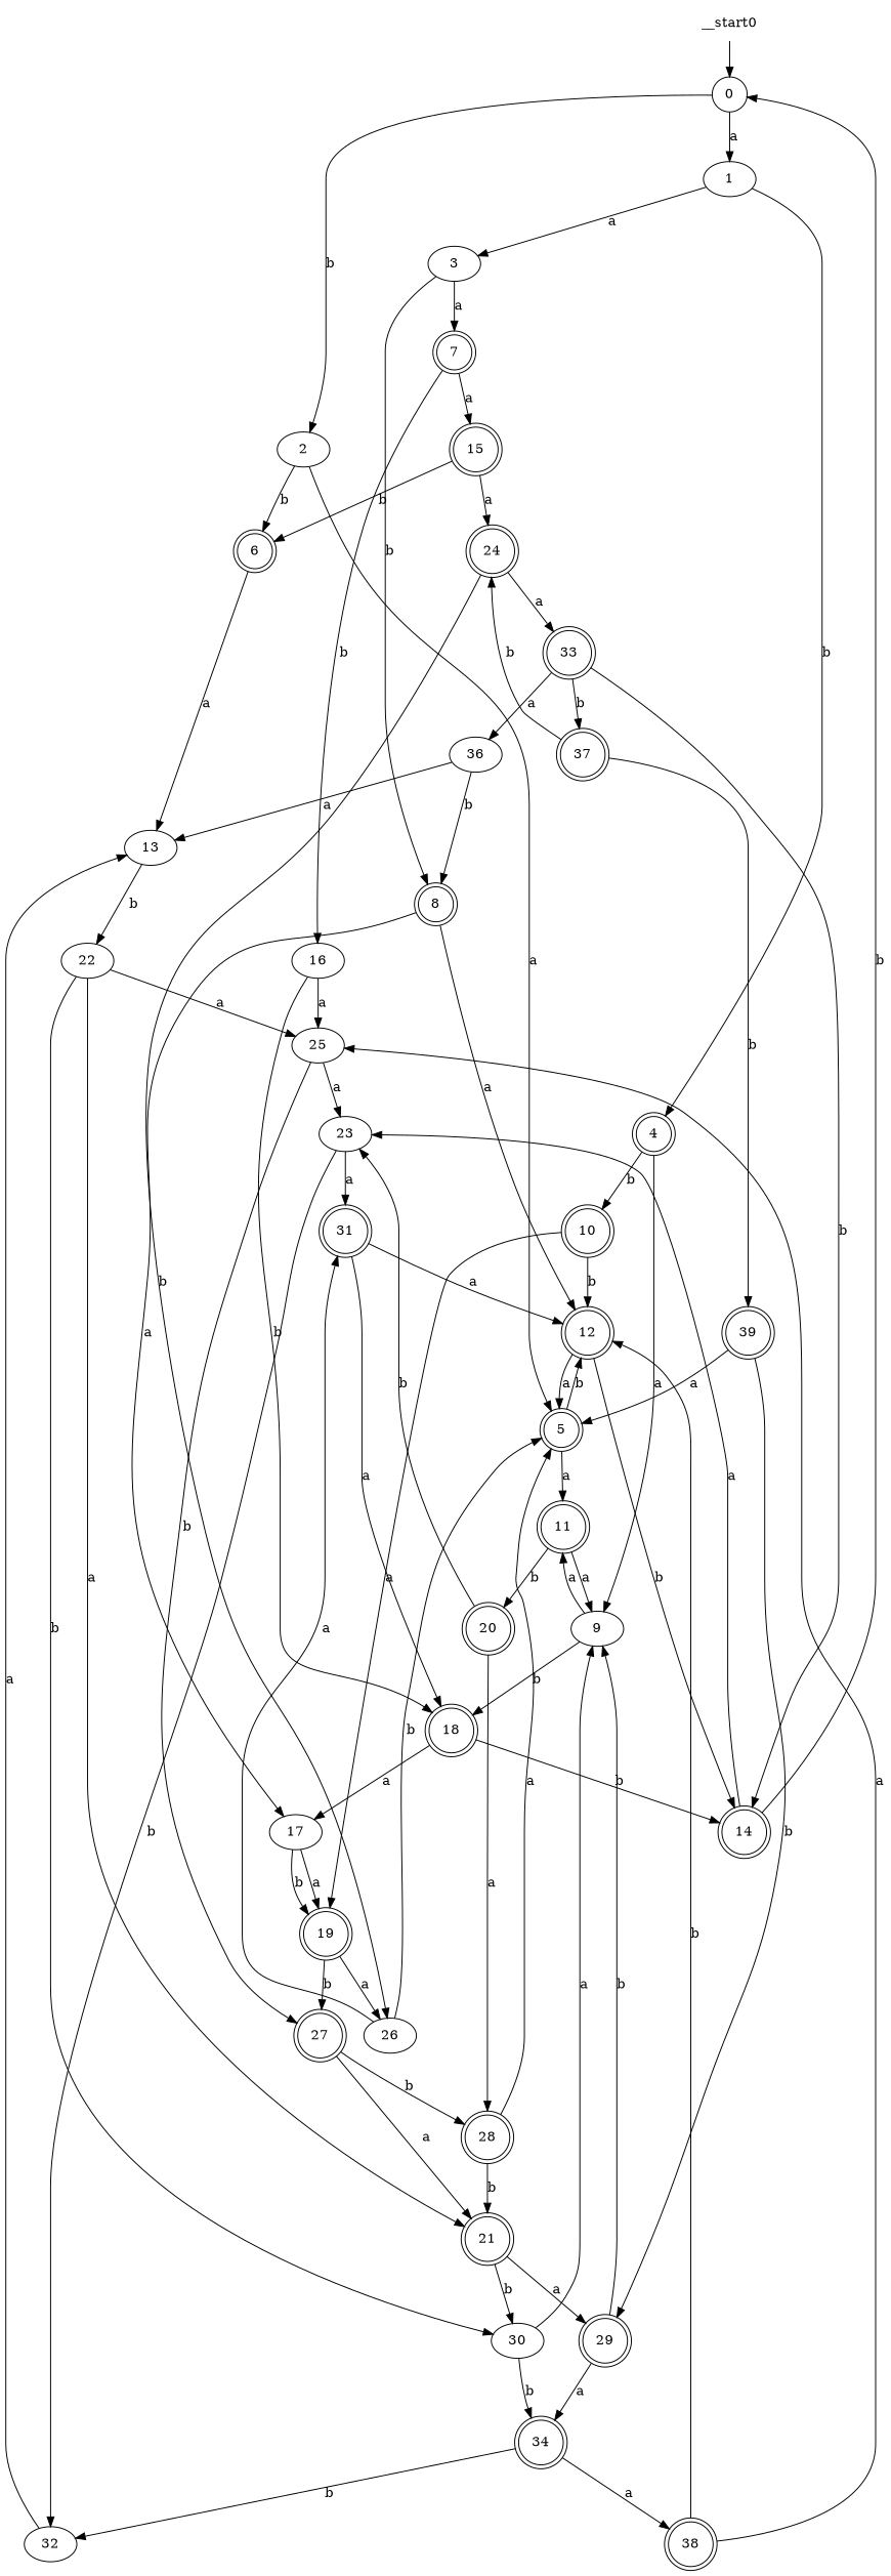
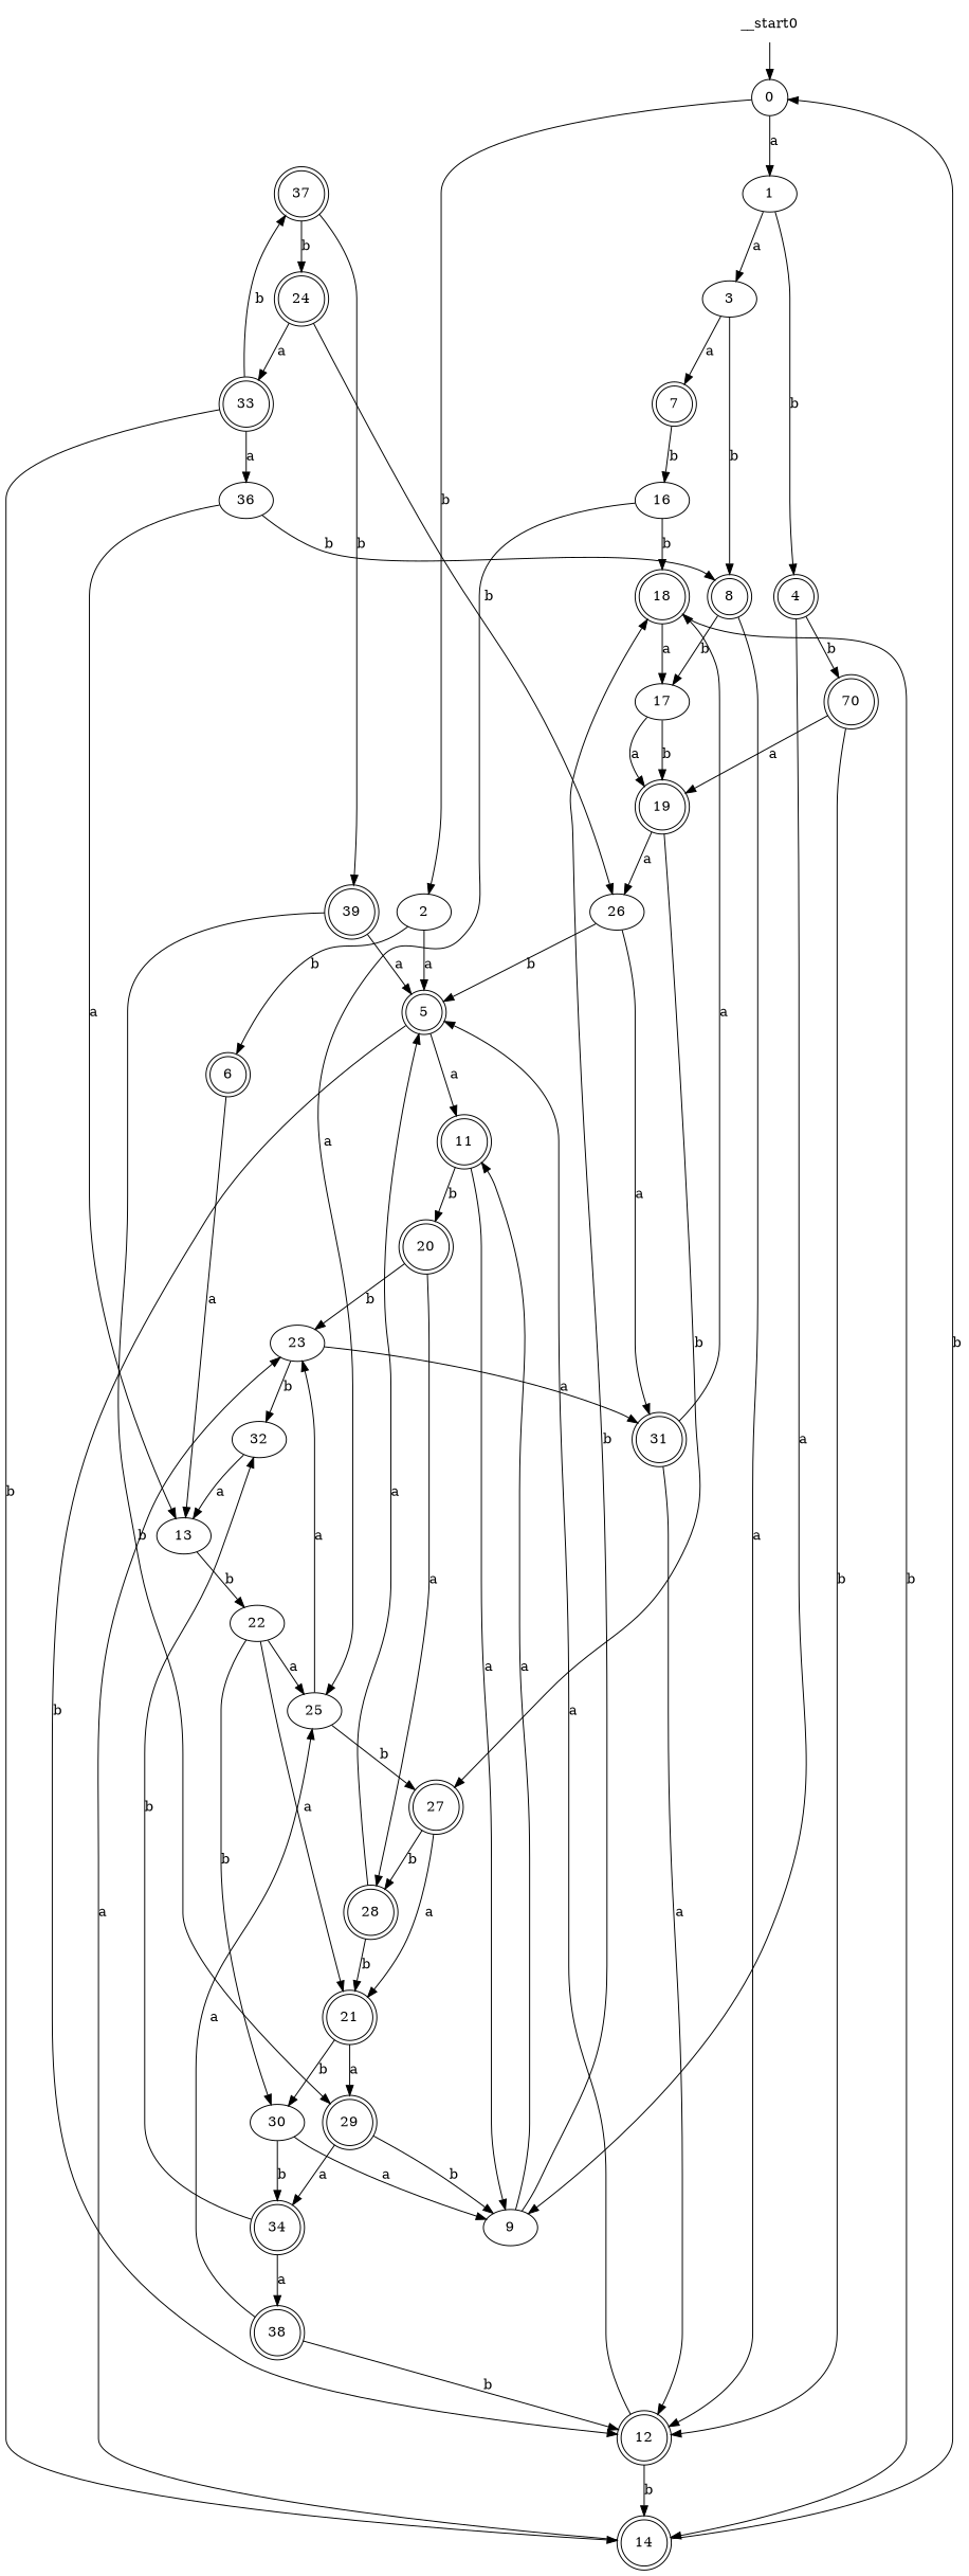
  digraph {
    node [shape=doublecircle]
    __start0 [shape=none]
    0 [shape=circle]
    1 [shape=""]
    2 [shape=""]
    3 [shape=""]
    4
    5
    6
    7
    8
    9 [shape=""]
-   10
+   10 [label=70]
    11
    12
    13 [shape=""]
-   15
    16 [shape=""]
    17 [shape=""]
    18
    19
    20
    14
    22 [shape=ellipse]
    23 [shape=""]
    24
    25 [shape=""]
    26 [shape=""]
    27
    28
    21
    29
    30 [shape=""]
    31
    32 [shape=""]
    33
    34
    36 [shape=""]
    37
    38
    39
    __start0 -> 0
    0 -> 1 [label=a]
    0 -> 2 [label=b]
    1 -> 3 [label=a]
    1 -> 4 [label=b]
    2 -> 5 [label=a]
    2 -> 6 [label=b]
    3 -> 7 [label=a]
    3 -> 8 [label=b]
    4 -> 9 [label=a]
    4 -> 10 [label=b]
    5 -> 11 [label=a]
    5 -> 12 [label=b]
    6 -> 13 [label=a]
-   7 -> 15 [label=a]
    7 -> 16 [label=b]
    8 -> 12 [label=a]
-   8 -> 17 [label=a]
+   8 -> 17 [label=b]
    9 -> 11 [label=a]
    9 -> 18 [label=b]
    10 -> 12 [label=b]
    10 -> 19 [label=a]
    11 -> 9 [label=a]
    11 -> 20 [label=b]
    12 -> 5 [label=a]
    12 -> 14 [label=b]
    13 -> 22 [label=b]
-   15 -> 6 [label=b]
-   15 -> 24 [label=a]
    16 -> 18 [label=b]
    16 -> 25 [label=a]
    17 -> 19 [label=a]
    17 -> 19 [label=b]
    18 -> 17 [label=a]
    18 -> 14 [label=b]
    19 -> 26 [label=a]
    19 -> 27 [label=b]
    20 -> 23 [label=b]
    20 -> 28 [label=a]
    14 -> 0 [label=b]
    14 -> 23 [label=a]
    22 -> 25 [label=a]
    22 -> 21 [label=a]
    22 -> 30 [label=b]
    23 -> 31 [label=a]
    23 -> 32 [label=b]
    24 -> 26 [label=b]
    24 -> 33 [label=a]
    25 -> 23 [label=a]
    25 -> 27 [label=b]
    26 -> 5 [label=b]
    26 -> 31 [label=a]
    27 -> 28 [label=b]
    27 -> 21 [label=a]
    28 -> 5 [label=a]
    28 -> 21 [label=b]
    21 -> 29 [label=a]
    21 -> 30 [label=b]
    29 -> 9 [label=b]
    29 -> 34 [label=a]
    30 -> 9 [label=a]
    30 -> 34 [label=b]
    31 -> 12 [label=a]
    31 -> 18 [label=a]
    32 -> 13 [label=a]
    33 -> 14 [label=b]
    33 -> 36 [label=a]
    33 -> 37 [label=b]
    34 -> 32 [label=b]
    34 -> 38 [label=a]
    36 -> 8 [label=b]
    36 -> 13 [label=a]
    37 -> 24 [label=b]
    37 -> 39 [label=b]
    38 -> 12 [label=b]
    38 -> 25 [label=a]
    39 -> 5 [label=a]
    39 -> 29 [label=b]
  }
